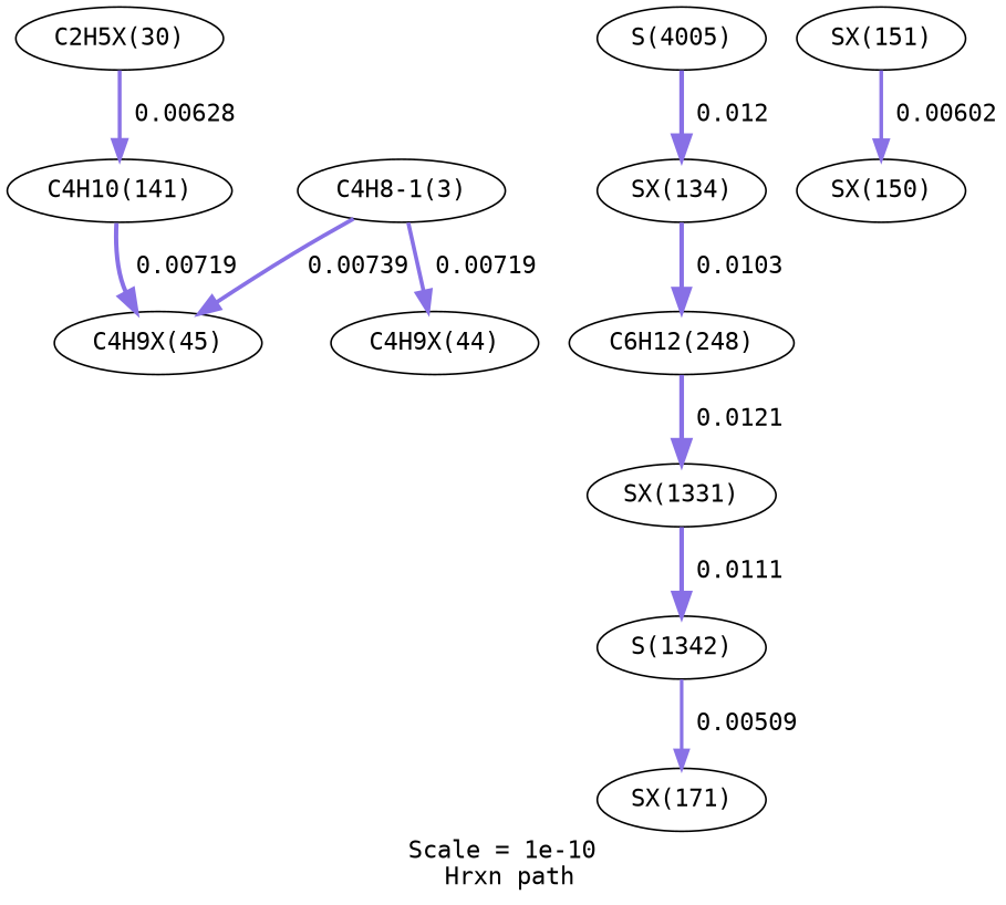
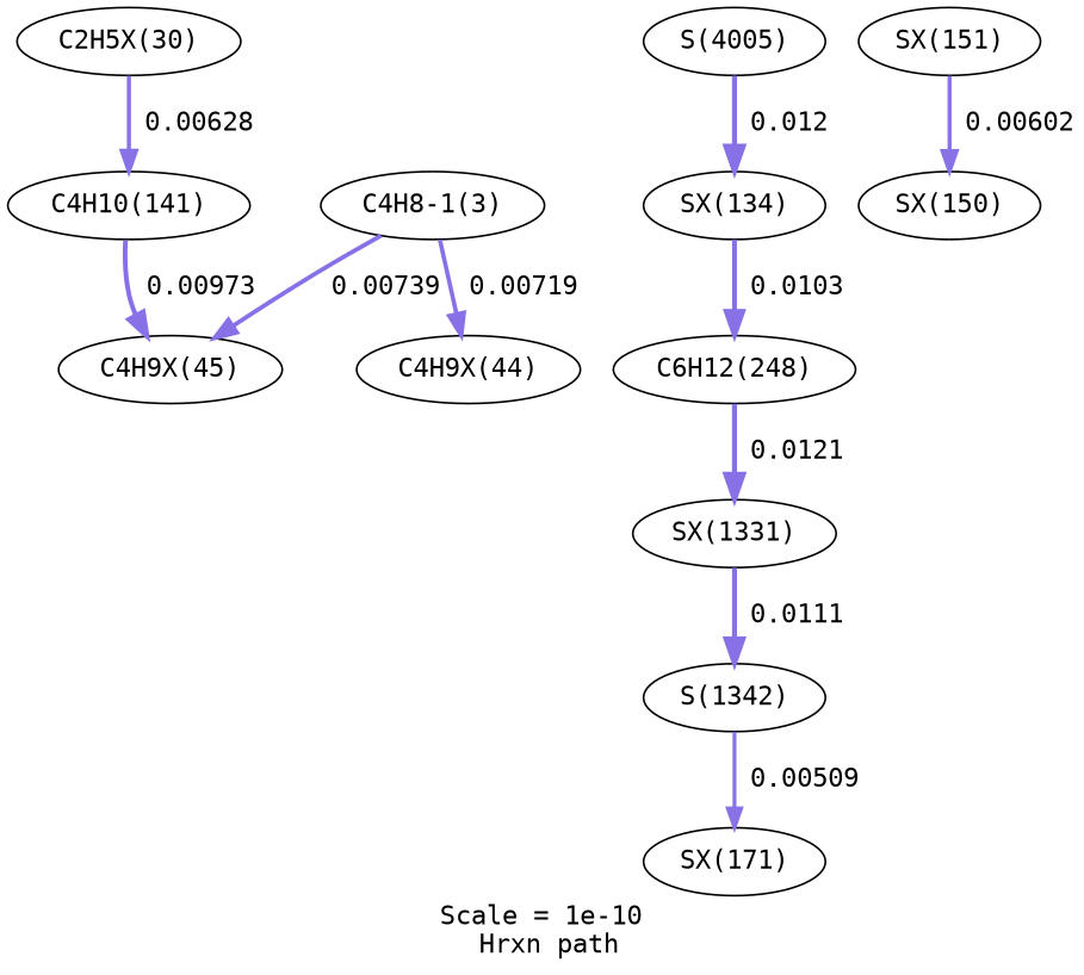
  digraph {
    fontname="DejaVu Sans Mono"
    label="Scale = 1e-10\l Hrxn path"
    node [fontname="DejaVu Sans Mono"]
    edge [arrowsize=1.33 color="0.7, 0.506, 0.9" fontname="DejaVu Sans Mono"]
    n1 [label="C2H5X(30)"]
    n2 [label="C4H10(141)"]
    n3 [label="C4H9X(45)"]
    n4 [label="C4H8-1(3)"]
    n5 [label="C4H9X(44)"]
    n6 [label="C6H12(248)"]
    n7 [label="SX(1331)"]
    n8 [label="S(1342)"]
    n9 [label="SX(171)"]
    n10 [label="SX(134)"]
    n11 [label="SX(151)"]
    n12 [label="SX(150)"]
    n13 [label="S(4005)"]
    n1 -> n2 [arrowsize=1.09 label=" 0.00628" style="setlinewidth(2.17)"]
-   n2 -> n3 [arrowsize=1.25 color="0.7, 0.51, 0.9" label=" 0.00719" style="setlinewidth(2.5)"]
+   n2 -> n3 [arrowsize=1.25 color="0.7, 0.51, 0.9" label=" 0.00973" style="setlinewidth(2.5)"]
    n4 -> n3 [arrowsize=1.15 color="0.7, 0.507, 0.9" label=" 0.00739" style="setlinewidth(2.3)"]
    n4 -> n5 [arrowsize=1.14 color="0.7, 0.507, 0.9" label=" 0.00719" style="setlinewidth(2.27)"]
    n6 -> n7 [color="0.7, 0.512, 0.9" label=" 0.0121" style="setlinewidth(2.67)"]
    n7 -> n8 [arrowsize=1.3 color="0.7, 0.511, 0.9" label=" 0.0111" style="setlinewidth(2.6)"]
    n8 -> n9 [arrowsize=1.01 color="0.7, 0.505, 0.9" label=" 0.00509" style="setlinewidth(2.01)"]
    n10 -> n6 [arrowsize=1.27 color="0.7, 0.51, 0.9" label=" 0.0103" style="setlinewidth(2.55)"]
    n11 -> n12 [arrowsize=1.07 label=" 0.00602" style="setlinewidth(2.14)"]
    n13 -> n10 [color="0.7, 0.512, 0.9" label=" 0.012" style="setlinewidth(2.66)"]
  }
